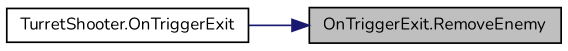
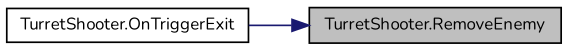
  digraph {
    rankdir=RL
    fontname=Nunito
    node [color=black fontname=Nunito fontsize=10 shape=record style=filled]
-   n1 [fillcolor=grey75 fontcolor=black height=0.2 label="OnTriggerExit.RemoveEnemy" width=0.4]
+   n1 [fillcolor=grey75 fontcolor=black height=0.2 label="TurretShooter.RemoveEnemy" width=0.4]
    n2 [fillcolor=white height=0.2 label="TurretShooter.OnTriggerExit" width=0.4]
    n1 -> n2 [color=midnightblue dir=back fontname=Nunito fontsize=10 labelfontname=Helvetica labelfontsize=10 style=solid]
  }
